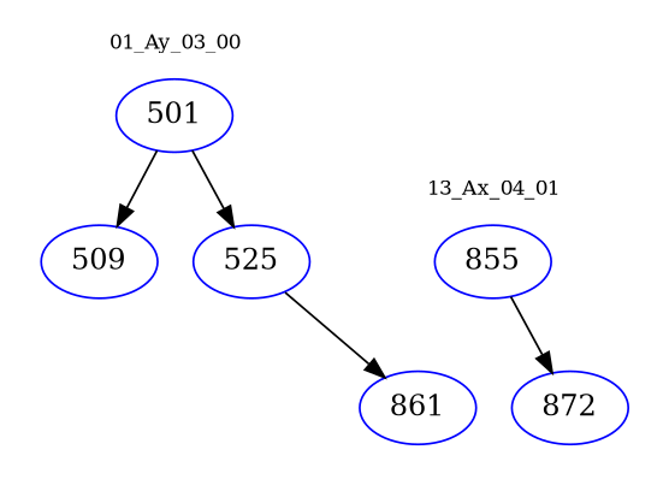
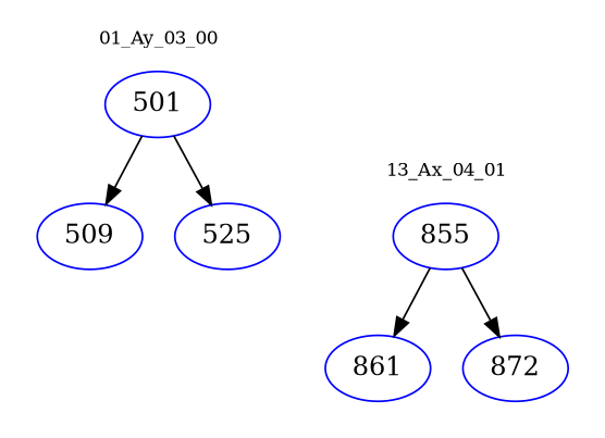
  digraph {
    node [color=blue]
    edge [color=black]
    n1 [label=501]
    n2 [label=509]
    n3 [label=525]
    n4 [label=855]
    n5 [label=861]
    n6 [label=872]
    subgraph cluster_1 {
      color=white
      fontsize=10
      label="01_Ay_03_00"
      n1
      n2
      n3
    }
    subgraph cluster_2 {
      color=white
      fontsize=10
      label="13_Ax_04_01"
      n4
      n5
      n6
    }
    n1 -> n2
    n1 -> n3
-   n3 -> n5
+   n4 -> n5
    n4 -> n6
  }
